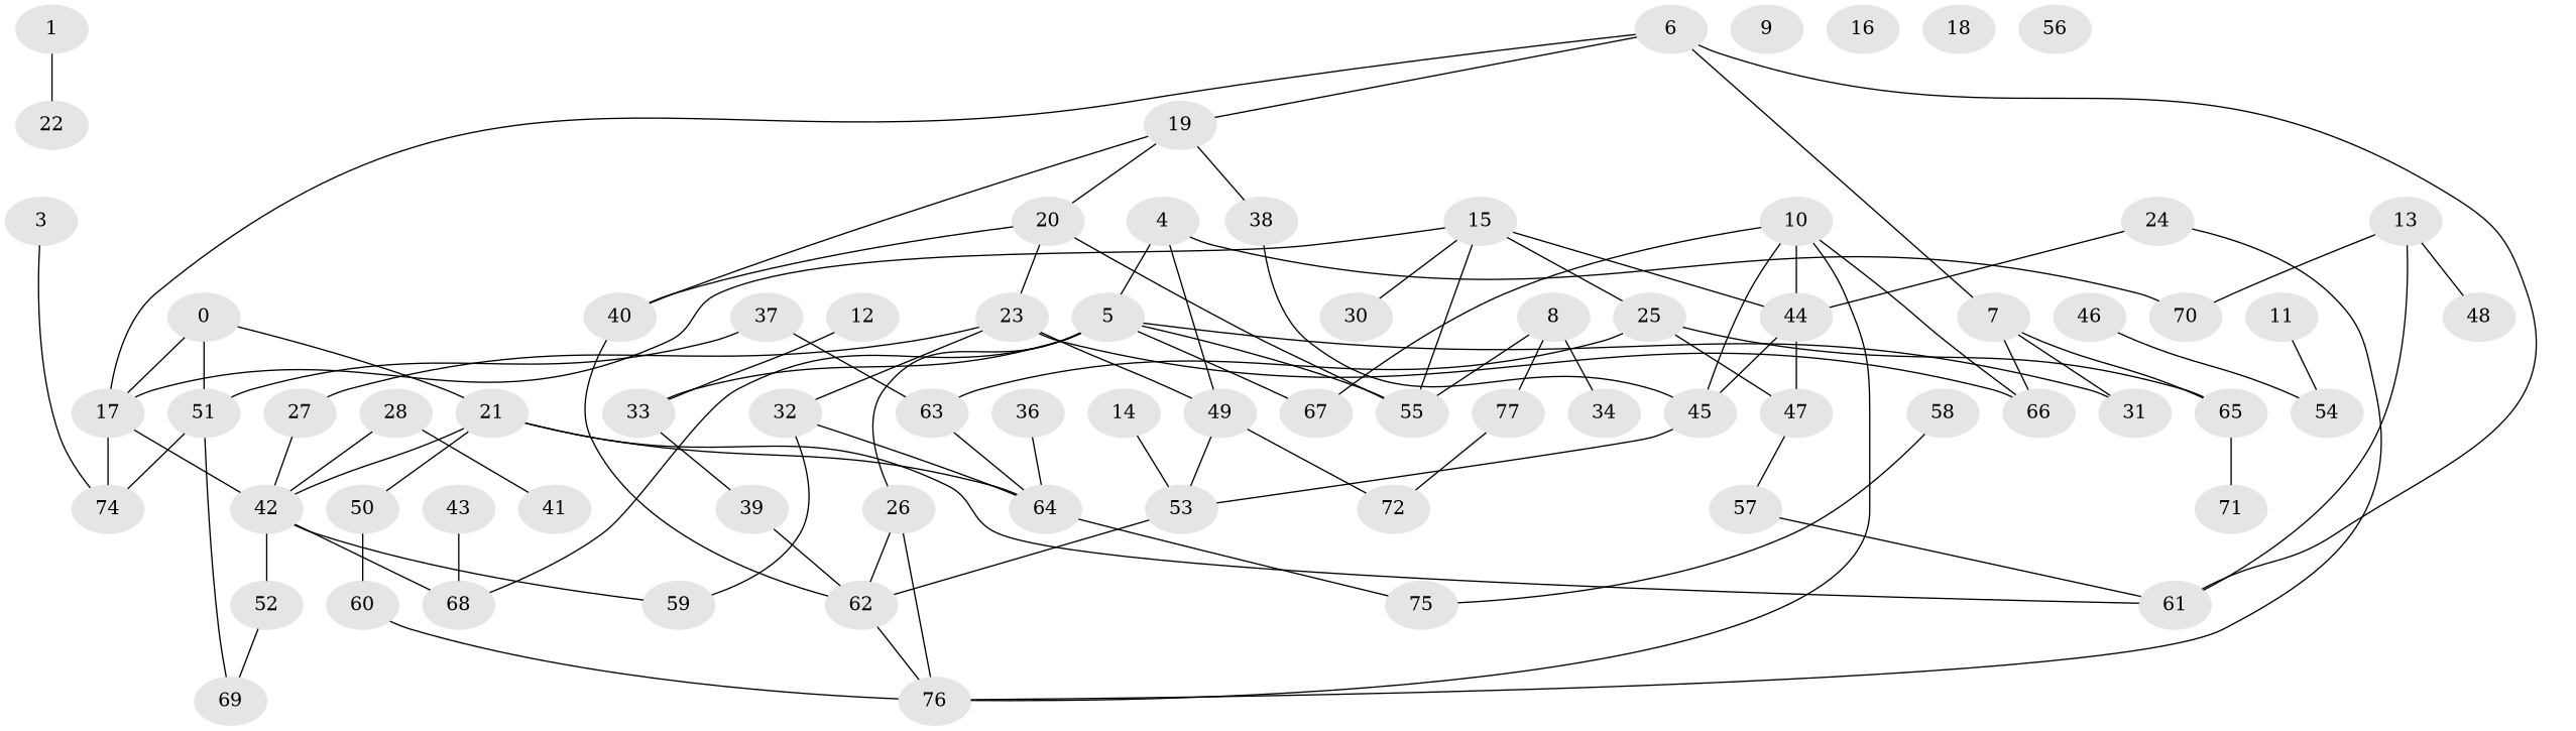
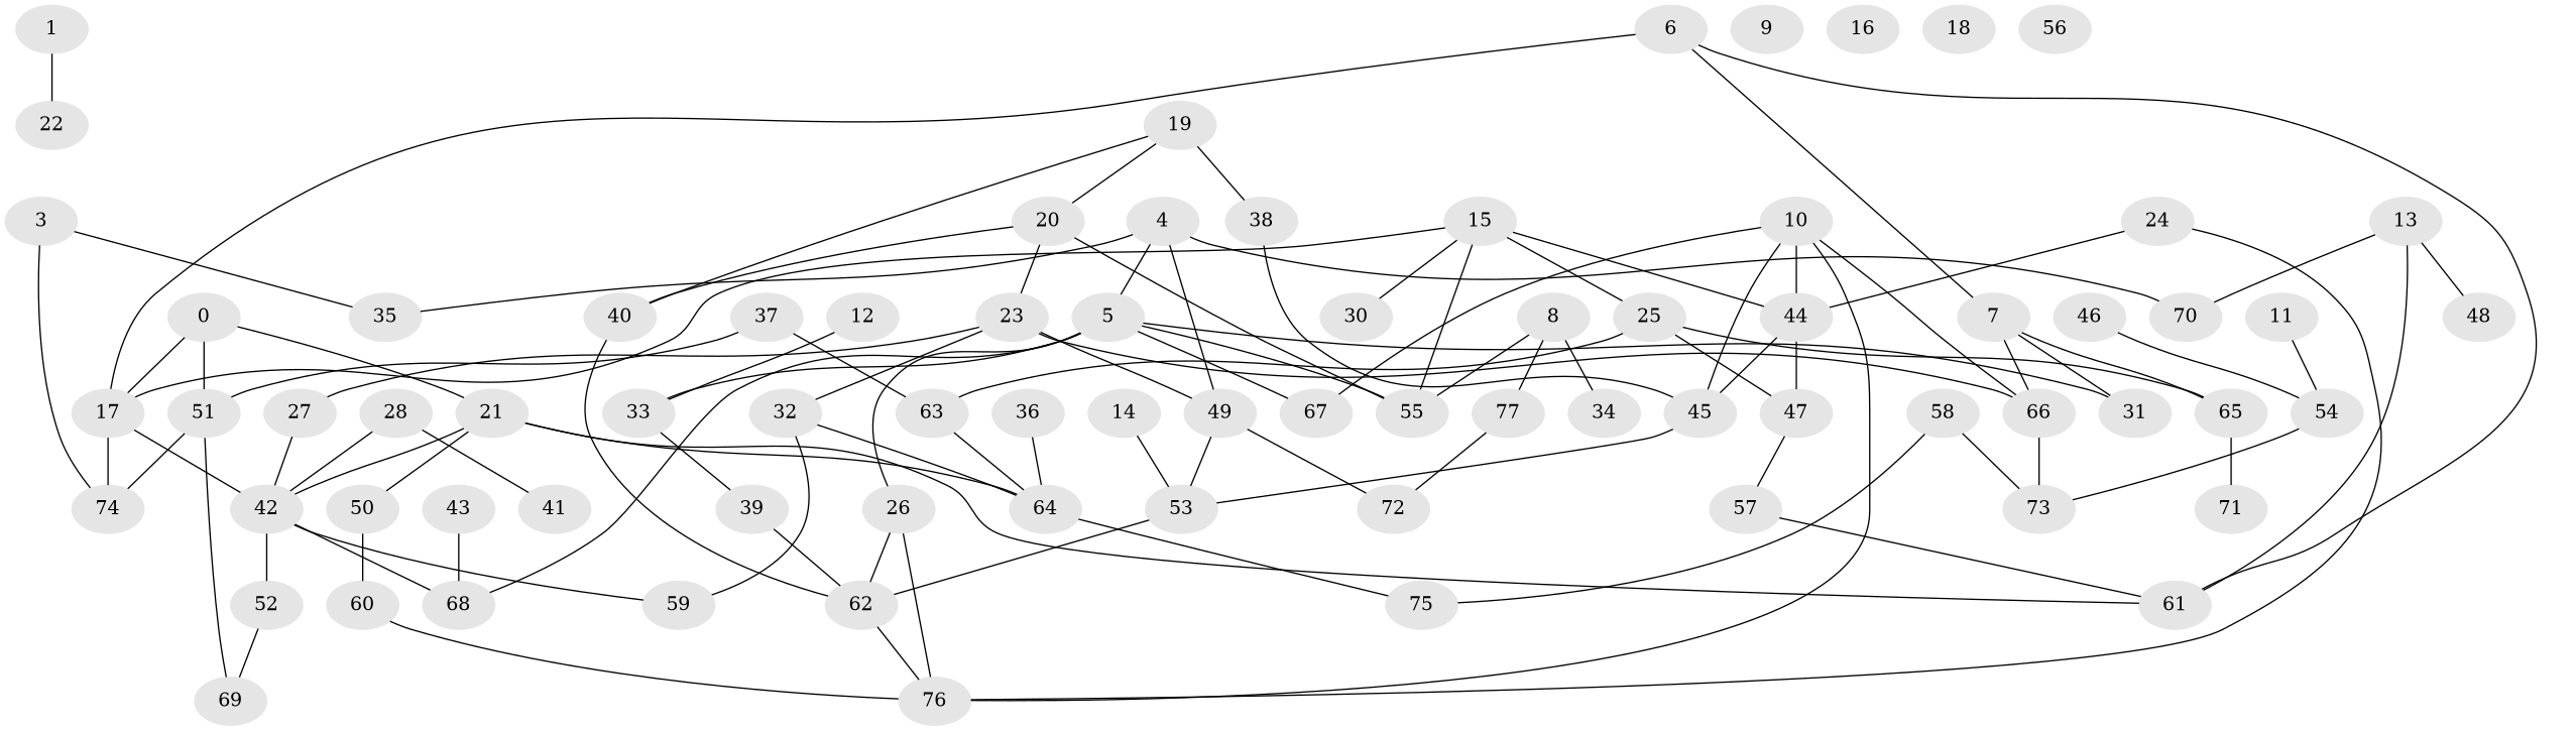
  graph {
    node [color=gray90 style=filled]
    1
    22
    n3 [label=0]
    17
    21
    51
    74
    42
    61
    50
    64
    69
    3
+   35
    4
    5
    49
    70
    26
    31
    33
    55
    67
    68
    72
    53
    76
    62
    39
    6
    7
    19
    65
    66
    20
    38
    40
    71
    8
    34
    77
    9
    10
    44
    45
    47
+   73
    11
    54
    12
    13
    48
    14
    15
    25
    30
    63
    16
    59
    52
    18
    23
    27
    32
    60
    75
    24
    57
    28
    41
    36
    37
    43
    46
    56
    58
    1 -- 22
    n3 -- 17
    n3 -- 21
    n3 -- 51
    17 -- 74
    17 -- 42
    21 -- 42
    21 -- 61
    21 -- 50
    21 -- 64
    51 -- 74
    51 -- 69
    42 -- 68
    42 -- 59
    42 -- 52
    50 -- 60
    64 -- 75
    3 -- 74
+   3 -- 35
+   4 -- 35
    4 -- 5
    4 -- 49
    4 -- 70
    5 -- 26
    5 -- 31
    5 -- 33
    5 -- 55
    5 -- 67
    5 -- 68
    49 -- 72
    49 -- 53
    26 -- 76
    26 -- 62
    33 -- 39
    53 -- 62
    62 -- 76
    39 -- 62
    6 -- 17
    6 -- 61
    6 -- 7
-   6 -- 19
    7 -- 31
    7 -- 65
    7 -- 66
    19 -- 20
    19 -- 38
    19 -- 40
    65 -- 71
+   66 -- 73
    20 -- 55
    20 -- 40
    20 -- 23
    38 -- 45
    40 -- 62
    8 -- 55
    8 -- 34
    8 -- 77
    77 -- 72
    10 -- 67
    10 -- 76
    10 -- 66
    10 -- 44
    10 -- 45
    44 -- 45
    44 -- 47
    45 -- 53
    47 -- 57
    11 -- 54
+   54 -- 73
    12 -- 33
    13 -- 61
    13 -- 70
    13 -- 48
    14 -- 53
    15 -- 17
    15 -- 55
    15 -- 44
    15 -- 25
    15 -- 30
    25 -- 65
    25 -- 47
    25 -- 63
    63 -- 64
    52 -- 69
    23 -- 49
    23 -- 66
    23 -- 27
    23 -- 32
    27 -- 42
    32 -- 64
    32 -- 59
    60 -- 76
    24 -- 76
    24 -- 44
    57 -- 61
    28 -- 42
    28 -- 41
    36 -- 64
    37 -- 51
    37 -- 63
    43 -- 68
    46 -- 54
+   58 -- 73
    58 -- 75
  }
